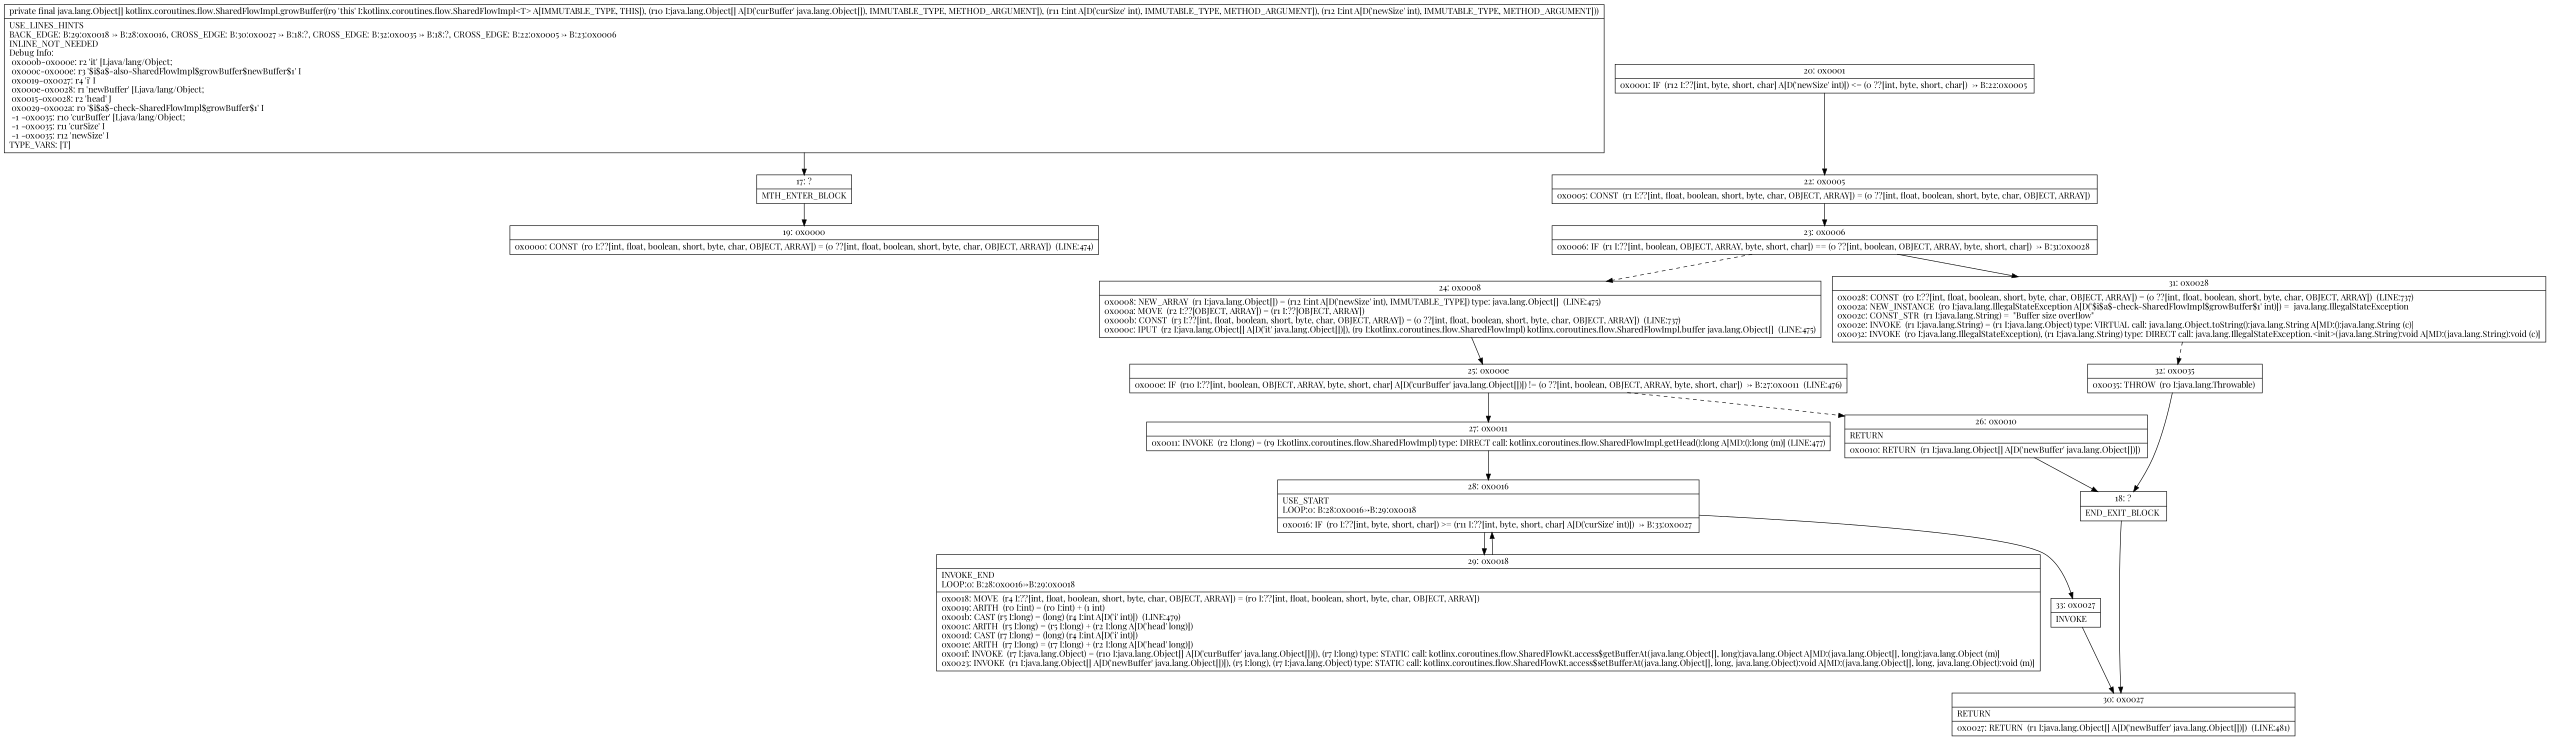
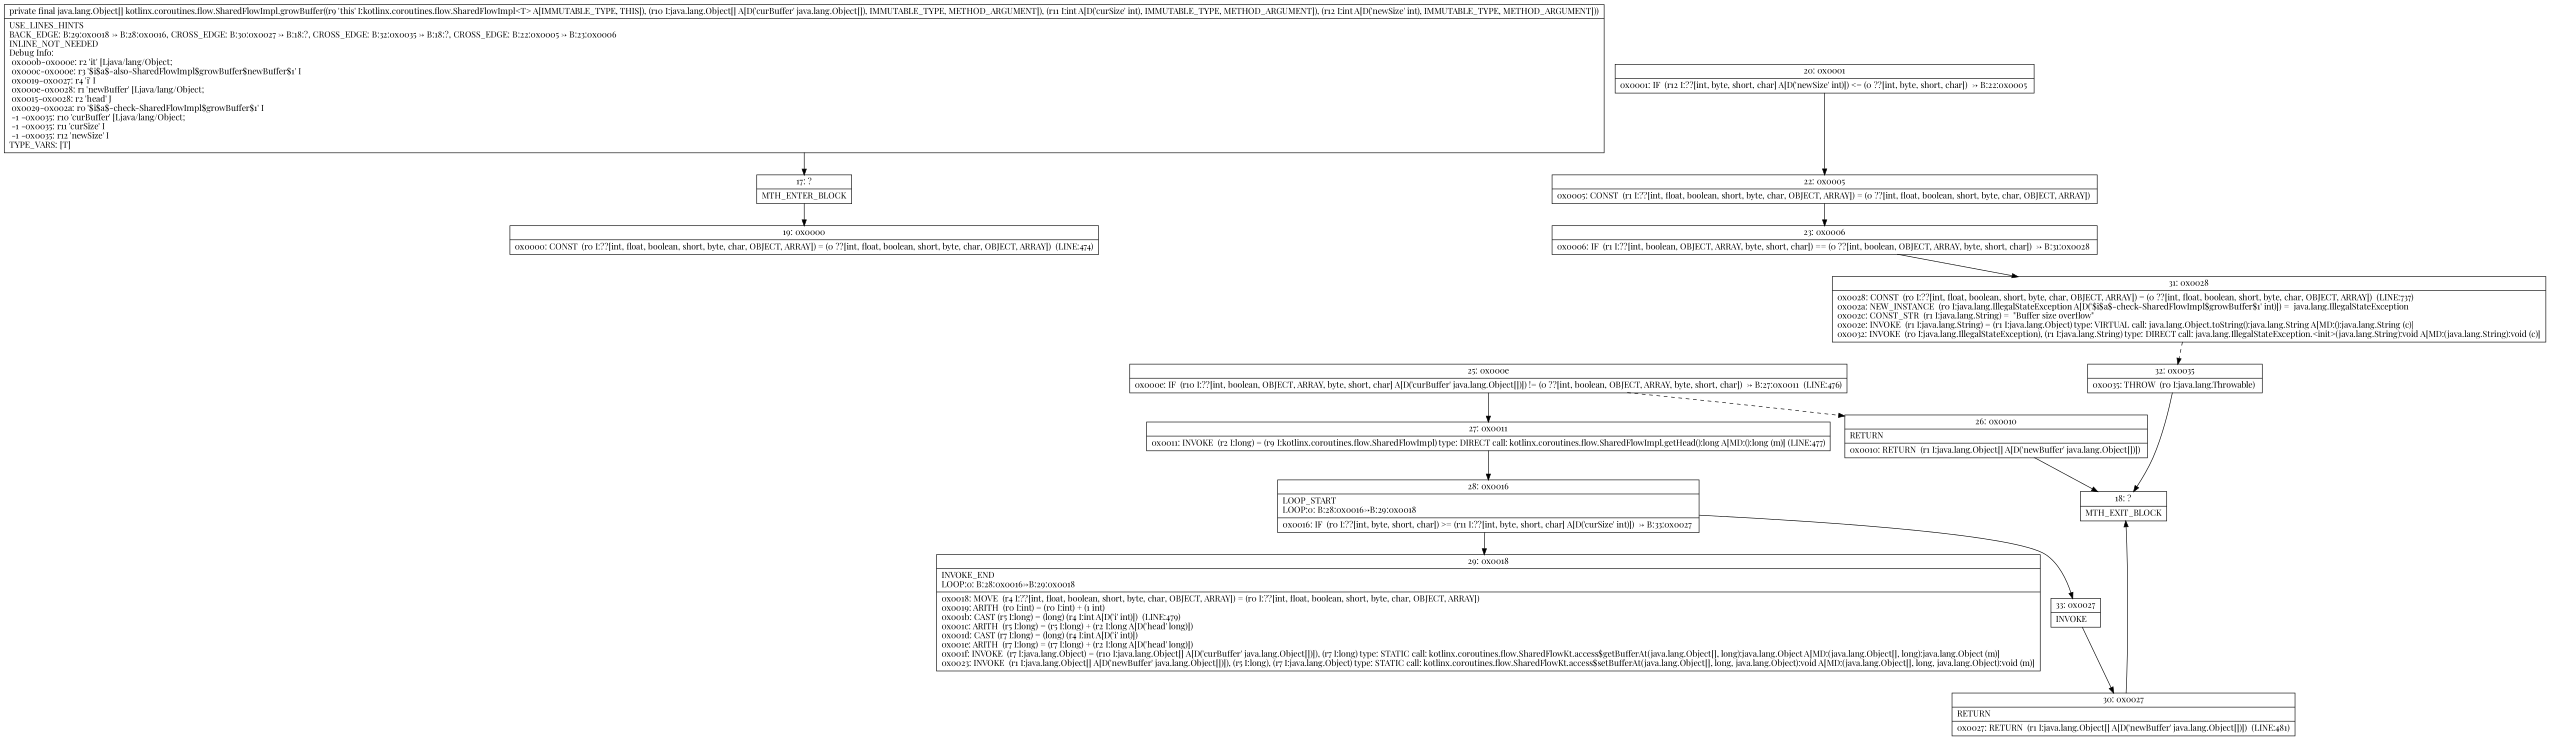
  digraph {
    fontname="Playfair Display"
    node [fontname="Playfair Display" shape=record]
    edge [fontname="Playfair Display"]
    n1 [label="{17\:\ ?|MTH_ENTER_BLOCK\l}"]
    n2 [label="{19\:\ 0x0000|0x0000: CONST  (r0 I:??[int, float, boolean, short, byte, char, OBJECT, ARRAY]) = (0 ??[int, float, boolean, short, byte, char, OBJECT, ARRAY])  (LINE:474)\l}"]
    n3 [label="{20\:\ 0x0001|0x0001: IF  (r12 I:??[int, byte, short, char] A[D('newSize' int)]) \<= (0 ??[int, byte, short, char])  \-\> B:22:0x0005 \l}"]
    n4 [label="{22\:\ 0x0005|0x0005: CONST  (r1 I:??[int, float, boolean, short, byte, char, OBJECT, ARRAY]) = (0 ??[int, float, boolean, short, byte, char, OBJECT, ARRAY]) \l}"]
    n5 [label="{23\:\ 0x0006|0x0006: IF  (r1 I:??[int, boolean, OBJECT, ARRAY, byte, short, char]) == (0 ??[int, boolean, OBJECT, ARRAY, byte, short, char])  \-\> B:31:0x0028 \l}"]
-   n6 [label="{24\:\ 0x0008|0x0008: NEW_ARRAY  (r1 I:java.lang.Object[]) = (r12 I:int A[D('newSize' int), IMMUTABLE_TYPE]) type: java.lang.Object[]  (LINE:475)\l0x000a: MOVE  (r2 I:??[OBJECT, ARRAY]) = (r1 I:??[OBJECT, ARRAY]) \l0x000b: CONST  (r3 I:??[int, float, boolean, short, byte, char, OBJECT, ARRAY]) = (0 ??[int, float, boolean, short, byte, char, OBJECT, ARRAY])  (LINE:737)\l0x000c: IPUT  (r2 I:java.lang.Object[] A[D('it' java.lang.Object[])]), (r9 I:kotlinx.coroutines.flow.SharedFlowImpl) kotlinx.coroutines.flow.SharedFlowImpl.buffer java.lang.Object[]  (LINE:475)\l}"]
    n7 [label="{31\:\ 0x0028|0x0028: CONST  (r0 I:??[int, float, boolean, short, byte, char, OBJECT, ARRAY]) = (0 ??[int, float, boolean, short, byte, char, OBJECT, ARRAY])  (LINE:737)\l0x002a: NEW_INSTANCE  (r0 I:java.lang.IllegalStateException A[D('$i$a$\-check\-SharedFlowImpl$growBuffer$1' int)]) =  java.lang.IllegalStateException \l0x002c: CONST_STR  (r1 I:java.lang.String) =  \"Buffer size overflow\" \l0x002e: INVOKE  (r1 I:java.lang.String) = (r1 I:java.lang.Object) type: VIRTUAL call: java.lang.Object.toString():java.lang.String A[MD:():java.lang.String (c)]\l0x0032: INVOKE  (r0 I:java.lang.IllegalStateException), (r1 I:java.lang.String) type: DIRECT call: java.lang.IllegalStateException.\<init\>(java.lang.String):void A[MD:(java.lang.String):void (c)]\l}"]
    n8 [label="{25\:\ 0x000e|0x000e: IF  (r10 I:??[int, boolean, OBJECT, ARRAY, byte, short, char] A[D('curBuffer' java.lang.Object[])]) != (0 ??[int, boolean, OBJECT, ARRAY, byte, short, char])  \-\> B:27:0x0011  (LINE:476)\l}"]
    n9 [label="{32\:\ 0x0035|0x0035: THROW  (r0 I:java.lang.Throwable) \l}"]
    n10 [label="{26\:\ 0x0010|RETURN\l|0x0010: RETURN  (r1 I:java.lang.Object[] A[D('newBuffer' java.lang.Object[])]) \l}"]
    n11 [label="{27\:\ 0x0011|0x0011: INVOKE  (r2 I:long) = (r9 I:kotlinx.coroutines.flow.SharedFlowImpl) type: DIRECT call: kotlinx.coroutines.flow.SharedFlowImpl.getHead():long A[MD:():long (m)] (LINE:477)\l}"]
-   n12 [label="{18\:\ ?|END_EXIT_BLOCK\l}"]
-   n13 [label="{28\:\ 0x0016|USE_START\lLOOP:0: B:28:0x0016\-\>B:29:0x0018\l|0x0016: IF  (r0 I:??[int, byte, short, char]) \>= (r11 I:??[int, byte, short, char] A[D('curSize' int)])  \-\> B:33:0x0027 \l}"]
+   n12 [label="{18\:\ ?|MTH_EXIT_BLOCK\l}"]
+   n13 [label="{28\:\ 0x0016|LOOP_START\lLOOP:0: B:28:0x0016\-\>B:29:0x0018\l|0x0016: IF  (r0 I:??[int, byte, short, char]) \>= (r11 I:??[int, byte, short, char] A[D('curSize' int)])  \-\> B:33:0x0027 \l}"]
    n14 [label="{29\:\ 0x0018|INVOKE_END\lLOOP:0: B:28:0x0016\-\>B:29:0x0018\l|0x0018: MOVE  (r4 I:??[int, float, boolean, short, byte, char, OBJECT, ARRAY]) = (r0 I:??[int, float, boolean, short, byte, char, OBJECT, ARRAY]) \l0x0019: ARITH  (r0 I:int) = (r0 I:int) + (1 int) \l0x001b: CAST (r5 I:long) = (long) (r4 I:int A[D('i' int)])  (LINE:479)\l0x001c: ARITH  (r5 I:long) = (r5 I:long) + (r2 I:long A[D('head' long)]) \l0x001d: CAST (r7 I:long) = (long) (r4 I:int A[D('i' int)]) \l0x001e: ARITH  (r7 I:long) = (r7 I:long) + (r2 I:long A[D('head' long)]) \l0x001f: INVOKE  (r7 I:java.lang.Object) = (r10 I:java.lang.Object[] A[D('curBuffer' java.lang.Object[])]), (r7 I:long) type: STATIC call: kotlinx.coroutines.flow.SharedFlowKt.access$getBufferAt(java.lang.Object[], long):java.lang.Object A[MD:(java.lang.Object[], long):java.lang.Object (m)]\l0x0023: INVOKE  (r1 I:java.lang.Object[] A[D('newBuffer' java.lang.Object[])]), (r5 I:long), (r7 I:java.lang.Object) type: STATIC call: kotlinx.coroutines.flow.SharedFlowKt.access$setBufferAt(java.lang.Object[], long, java.lang.Object):void A[MD:(java.lang.Object[], long, java.lang.Object):void (m)]\l}"]
    n15 [label="{33\:\ 0x0027|INVOKE\l}"]
    n16 [label="{30\:\ 0x0027|RETURN\l|0x0027: RETURN  (r1 I:java.lang.Object[] A[D('newBuffer' java.lang.Object[])])  (LINE:481)\l}"]
    n17 [label="{private final java.lang.Object[] kotlinx.coroutines.flow.SharedFlowImpl.growBuffer((r9 'this' I:kotlinx.coroutines.flow.SharedFlowImpl\<T\> A[IMMUTABLE_TYPE, THIS]), (r10 I:java.lang.Object[] A[D('curBuffer' java.lang.Object[]), IMMUTABLE_TYPE, METHOD_ARGUMENT]), (r11 I:int A[D('curSize' int), IMMUTABLE_TYPE, METHOD_ARGUMENT]), (r12 I:int A[D('newSize' int), IMMUTABLE_TYPE, METHOD_ARGUMENT]))  | USE_LINES_HINTS\lBACK_EDGE: B:29:0x0018 \-\> B:28:0x0016, CROSS_EDGE: B:30:0x0027 \-\> B:18:?, CROSS_EDGE: B:32:0x0035 \-\> B:18:?, CROSS_EDGE: B:22:0x0005 \-\> B:23:0x0006\lINLINE_NOT_NEEDED\lDebug Info:\l  0x000b\-0x000e: r2 'it' [Ljava\/lang\/Object;\l  0x000c\-0x000e: r3 '$i$a$\-also\-SharedFlowImpl$growBuffer$newBuffer$1' I\l  0x0019\-0x0027: r4 'i' I\l  0x000e\-0x0028: r1 'newBuffer' [Ljava\/lang\/Object;\l  0x0015\-0x0028: r2 'head' J\l  0x0029\-0x002a: r0 '$i$a$\-check\-SharedFlowImpl$growBuffer$1' I\l  \-1 \-0x0035: r10 'curBuffer' [Ljava\/lang\/Object;\l  \-1 \-0x0035: r11 'curSize' I\l  \-1 \-0x0035: r12 'newSize' I\lTYPE_VARS: [T]\l}"]
    n1 -> n2
    n3 -> n4
    n4 -> n5
-   n5 -> n6 [style=dashed]
    n5 -> n7
-   n6 -> n8
    n7 -> n9 [style=dashed]
    n8 -> n10 [style=dashed]
    n8 -> n11
    n9 -> n12
    n10 -> n12
    n11 -> n13
    n13 -> n14 [style=solid]
    n13 -> n15
-   n14 -> n13
    n15 -> n16
-   n12 -> n16
+   n16 -> n12
    n17 -> n1
  }
